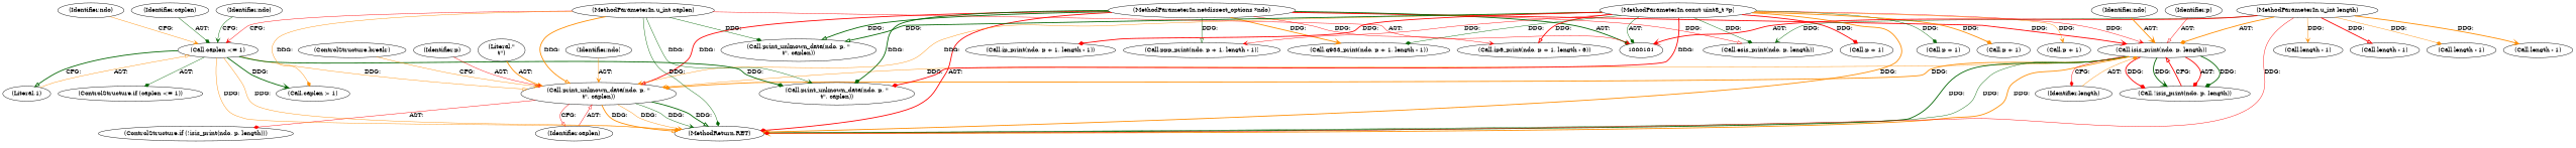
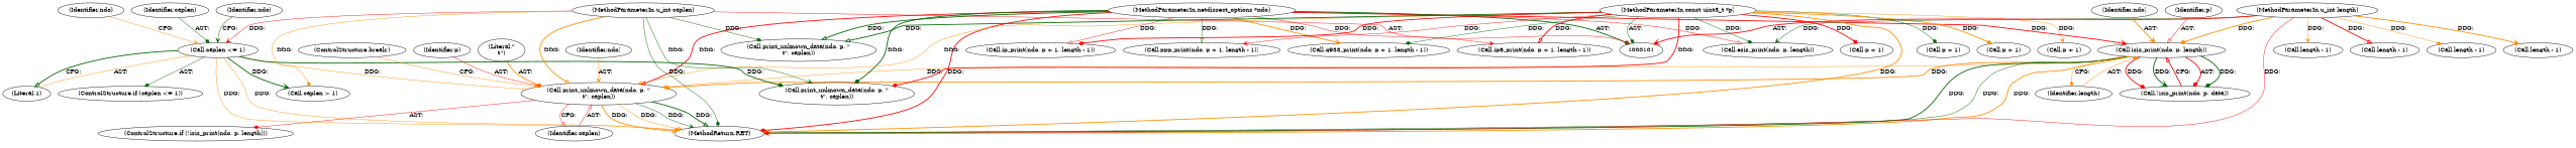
  digraph {
    edge [arrowhead=diamond color=darkorange style=solid]
    n1 [label="(Call,print_unknown_data(ndo, p, \"\n\t\", caplen))"]
    n2 [label="(MethodReturn,RET)"]
    n3 [label="(ControlStructure,if (!isis_print(ndo, p, length)))"]
    n4 [label="(Identifier,caplen)"]
    n5 [label="(Call,isis_print(ndo, p, length))"]
-   n6 [label="(Call,!isis_print(ndo, p, length))"]
+   n6 [label="(Call,!isis_print(ndo, p, data))"]
    n7 [label="(Identifier,length)"]
    n8 [label="(MethodParameterIn,netdissect_options *ndo)"]
    n9 [label="(Call,ppp_print(ndo, p + 1, length - 1))"]
    n10 [label="(Call,print_unknown_data(ndo, p, \"\n\t\", caplen))"]
    n11 [label="(Call,print_unknown_data(ndo, p, \"\n\t\", caplen))"]
-   n12 [label="(Call,ip6_print(ndo, p + 1, length - 6))"]
+   n12 [label="(Call,ip6_print(ndo, p + 1, length - 1))"]
    n13 [label="(Call,ip_print(ndo, p + 1, length - 1))"]
    n14 [label="(Call,esis_print(ndo, p, length))"]
    n15 [label="(Call,q933_print(ndo, p + 1, length - 1))"]
    1000101
    n17 [label="(MethodParameterIn,const uint8_t *p)"]
    n18 [label="(Call,p + 1)"]
    n19 [label="(Call,p + 1)"]
    n20 [label="(Call,p + 1)"]
    n21 [label="(Call,p + 1)"]
    n22 [label="(MethodParameterIn,u_int length)"]
    n23 [label="(Call,length - 1)"]
    n24 [label="(Call,length - 1)"]
    n25 [label="(Call,length - 1)"]
    n26 [label="(Call,length - 1)"]
    n27 [label="(Call,caplen <= 1)"]
    n28 [label="(Literal,1)"]
    n29 [label="(Call,caplen > 1)"]
    n30 [label="(ControlStructure,if (caplen <= 1))"]
    n31 [label="(MethodParameterIn,u_int caplen)"]
    n32 [label="(Identifier,p)"]
    n33 [label="(Identifier,ndo)"]
    n34 [label="(Identifier,ndo)"]
    n35 [label="(ControlStructure,break;)"]
    n36 [label="(Identifier,p)"]
    n37 [label="(Identifier,ndo)"]
    n38 [label="(Identifier,ndo)"]
    n39 [label="(Literal,\"\n\t\")"]
    n40 [label="(Identifier,caplen)"]
    n1 -> n2 [arrowhead=vee label="DDG: "]
    n1 -> n2 [arrowhead=vee color=darkgreen label="DDG: "]
    n1 -> n2 [arrowhead=onormal color=darkgreen label="DDG: " style=bold]
    n1 -> n2 [arrowhead=onormal label="DDG: " style=bold]
    n1 -> n3 [color=red label="AST: "]
    n1 -> n4 [arrowhead=onormal color=red label="CFG: "]
    n4 -> n1 [arrowhead=onormal color=red label="AST: "]
    n5 -> n1 [arrowhead=vee label="DDG: "]
    n5 -> n1 [label="DDG: " style=bold]
    n5 -> n2 [color=darkgreen label="DDG: " style=bold]
    n5 -> n2 [arrowhead=onormal color=darkgreen label="DDG: "]
    n5 -> n2 [arrowhead=vee label="DDG: " style=bold]
    n5 -> n6 [color=red label="AST: " style=bold]
    n5 -> n6 [color=darkgreen label="DDG: " style=bold]
    n5 -> n6 [color=red label="DDG: " style=bold]
    n5 -> n6 [arrowhead=vee color=darkgreen label="DDG: " style=bold]
-   n5 -> n7 [color=red label="CFG: "]
+   n5 -> n7 [label="CFG: "]
    n6 -> n5 [arrowhead=onormal color=red label="CFG: " style=bold]
    n7 -> n5 [label="AST: "]
    n8 -> n1 [arrowhead=onormal color=red label="DDG: " style=bold]
-   n8 -> n2 [color=red label="AST: " style=bold]
+   n8 -> n2 [color=red label="DDG: " style=bold]
    n8 -> n5 [arrowhead=vee color=red label="DDG: " style=bold]
    n8 -> n9 [arrowhead=onormal color=darkgreen label="DDG: "]
    n8 -> n10 [color=darkgreen label="DDG: " style=bold]
    n8 -> n11 [arrowhead=onormal color=darkgreen label="DDG: " style=bold]
    n8 -> n12 [arrowhead=vee color=red label="DDG: "]
+   n8 -> n13 [arrowhead=onormal color=red label="DDG: "]
    n8 -> n14 [arrowhead=onormal color=red label="DDG: "]
    n8 -> n15 [arrowhead=vee label="DDG: " style=bold]
    n8 -> 1000101 [color=darkgreen label="AST: " style=bold]
    n17 -> n1 [arrowhead=vee label="DDG: "]
    n17 -> n2 [arrowhead=onormal label="DDG: " style=bold]
-   n17 -> n5 [arrowhead=vee color=red label="DDG: "]
    n17 -> n9 [arrowhead=vee color=red label="DDG: "]
    n17 -> n10 [color=red label="DDG: " style=bold]
    n17 -> n11 [arrowhead=onormal color=darkgreen label="DDG: " style=bold]
    n17 -> n12 [arrowhead=onormal color=red label="DDG: " style=bold]
    n17 -> n13 [color=red label="DDG: " style=bold]
    n17 -> n14 [color=darkgreen label="DDG: "]
    n17 -> n15 [color=darkgreen label="DDG: "]
    n17 -> 1000101 [color=darkgreen label="AST: "]
    n17 -> n18 [color=darkgreen label="DDG: "]
    n17 -> n19 [label="DDG: " style=bold]
    n17 -> n20 [arrowhead=vee label="DDG: "]
    n17 -> n21 [color=red label="DDG: " style=bold]
    n22 -> n2 [color=red label="DDG: "]
-   n22 -> n5 [label="AST: " style=bold]
+   n22 -> n5 [label="DDG: " style=bold]
    n22 -> n14 [arrowhead=vee color=darkgreen label="DDG: "]
    n22 -> 1000101 [arrowhead=vee color=red label="AST: " style=bold]
    n22 -> n23 [arrowhead=vee label="DDG: " style=bold]
    n22 -> n24 [arrowhead=vee label="DDG: "]
    n22 -> n25 [arrowhead=onormal color=red label="DDG: " style=bold]
    n22 -> n26 [label="DDG: "]
    n27 -> n1 [arrowhead=onormal label="DDG: "]
    n27 -> n2 [arrowhead=vee label="DDG: "]
    n27 -> n2 [label="DDG: "]
    n27 -> n10 [color=darkgreen label="DDG: " style=bold]
    n27 -> n28 [arrowhead=onormal color=darkgreen label="CFG: " style=bold]
    n27 -> n29 [arrowhead=vee color=darkgreen label="DDG: " style=bold]
    n27 -> n30 [color=darkgreen label="AST: "]
    n28 -> n27 [arrowhead=onormal label="AST: "]
    n31 -> n1 [arrowhead=onormal label="DDG: " style=bold]
    n31 -> n2 [color=darkgreen label="DDG: "]
    n31 -> n10 [arrowhead=vee color=darkgreen label="DDG: "]
    n31 -> n11 [color=darkgreen label="DDG: "]
    n31 -> 1000101 [arrowhead=vee color=red label="AST: "]
-   n31 -> n27 [arrowhead=vee color=red label="CFG: "]
+   n31 -> n27 [arrowhead=vee color=red label="DDG: "]
    n31 -> n29 [label="DDG: "]
    n32 -> n5 [arrowhead=onormal color=red label="AST: "]
    n33 -> n27 [arrowhead=vee color=darkgreen label="CFG: "]
    n34 -> n1 [arrowhead=vee label="AST: "]
    n35 -> n1 [arrowhead=vee label="CFG: "]
    n36 -> n1 [color=red label="AST: "]
    n37 -> n5 [arrowhead=vee label="AST: " style=bold]
    n38 -> n27 [arrowhead=vee label="CFG: "]
    n39 -> n1 [arrowhead=onormal label="AST: " style=bold]
    n40 -> n27 [color=darkgreen label="AST: "]
  }
